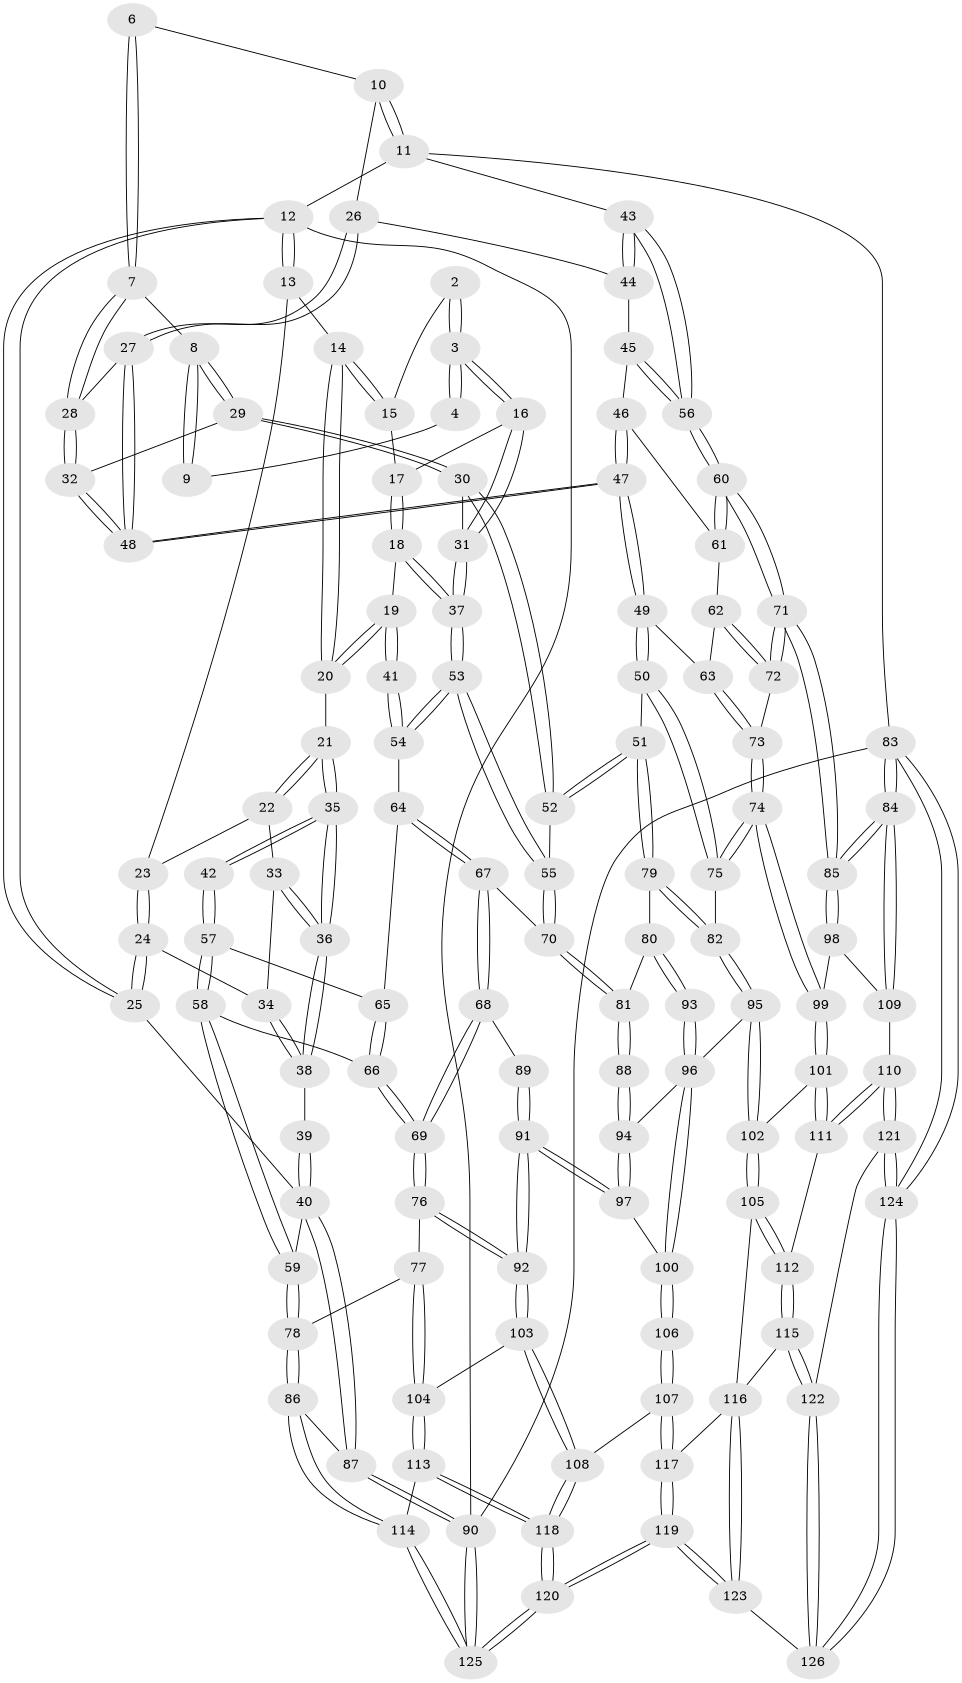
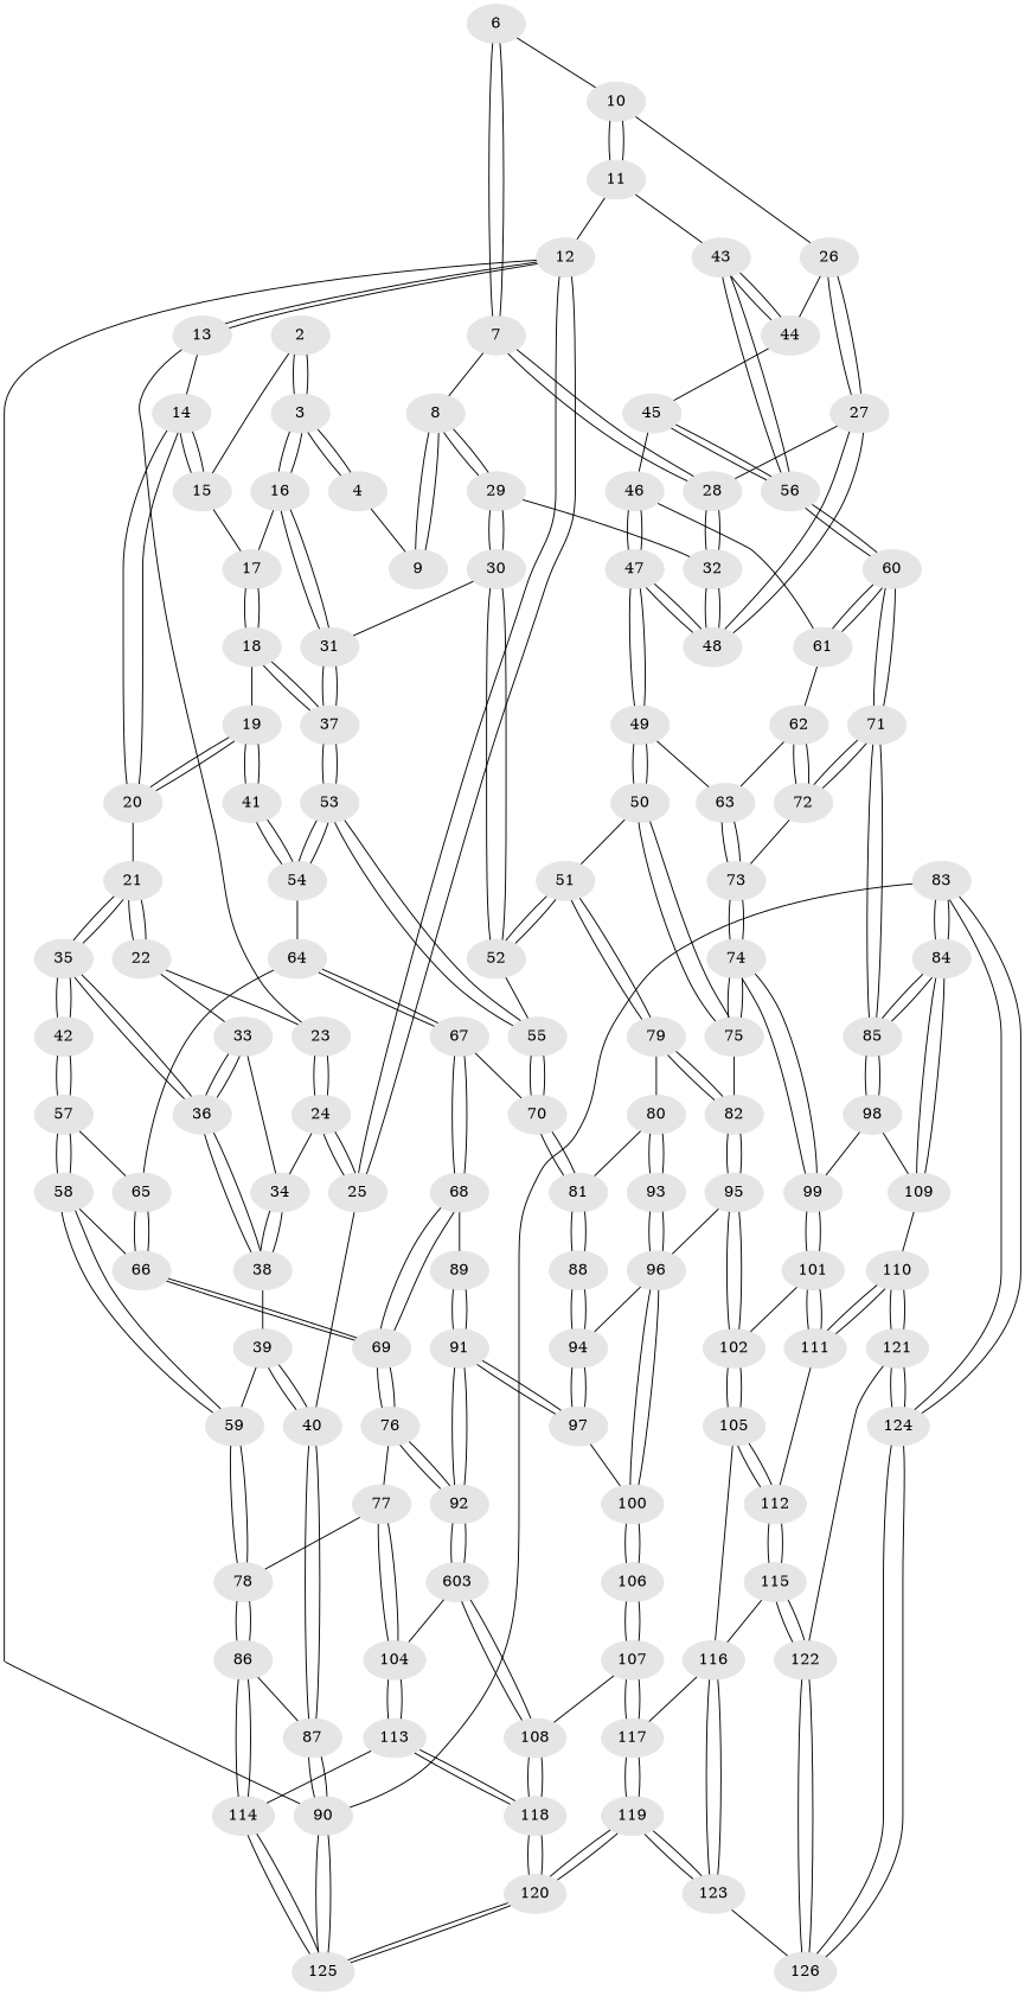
  graph {
    node [color=gray90 style=filled]
    2
    3
    15
    6
    7
    10
    4
    16
    17
    9
    31
    8
    28
    11
    26
    29
    32
    30
    12
    43
    83
    27
    44
    13
    25
    90
    56
    84
    124
    14
    23
    40
    125
    20
    24
    21
    18
    37
    19
    41
    53
    54
    22
    35
    33
    36
    42
    34
    38
    87
    48
    45
    52
    55
    39
    57
    59
    78
    64
    58
    65
    60
    46
    47
    61
    49
    62
    50
    63
    51
    75
    73
    79
    82
    80
    70
    67
    81
    71
    66
    69
    86
    72
    85
    74
    68
    76
    89
    91
    77
    92
    88
    98
    99
    101
    95
    104
-   103
+   103 [label=603]
    113
    114
    93
    96
    94
    102
    109
    126
    110
    97
    100
    108
    105
    106
    111
    107
    112
    116
    118
    115
    117
    119
    120
    121
    122
    123
    2 -- 3
    2 -- 3
    2 -- 15
    3 -- 4
    3 -- 4
    3 -- 16
    3 -- 16
    15 -- 17
    6 -- 7
    6 -- 7
    6 -- 10
    7 -- 8
    7 -- 28
    7 -- 28
    10 -- 11
    10 -- 11
    10 -- 26
    4 -- 9
    16 -- 17
    16 -- 31
    16 -- 31
    17 -- 18
    17 -- 18
    31 -- 37
    31 -- 37
    8 -- 9
    8 -- 9
    8 -- 29
    8 -- 29
    28 -- 32
    28 -- 32
    11 -- 12
    11 -- 43
-   11 -- 83
    26 -- 27
    26 -- 27
    26 -- 44
    29 -- 32
    29 -- 30
    29 -- 30
    32 -- 48
    32 -- 48
    30 -- 31
    30 -- 52
    30 -- 52
    12 -- 13
    12 -- 13
    12 -- 25
    12 -- 25
    12 -- 90
    43 -- 44
    43 -- 44
    43 -- 56
    43 -- 56
    83 -- 90
    83 -- 84
    83 -- 84
    83 -- 124
    83 -- 124
    27 -- 28
    27 -- 48
    27 -- 48
    44 -- 45
    13 -- 14
    13 -- 23
    25 -- 40
    90 -- 125
    90 -- 125
    56 -- 60
    56 -- 60
    84 -- 85
    84 -- 85
    84 -- 109
    84 -- 109
    124 -- 126
    124 -- 126
    14 -- 15
    14 -- 15
    14 -- 20
    14 -- 20
    23 -- 24
    23 -- 24
    40 -- 87
    40 -- 87
    20 -- 21
    24 -- 25
    24 -- 25
    24 -- 34
    21 -- 22
    21 -- 22
    21 -- 35
    21 -- 35
    18 -- 37
    18 -- 37
    18 -- 19
    37 -- 53
    37 -- 53
    19 -- 20
    19 -- 20
    19 -- 41
    19 -- 41
    41 -- 54
    41 -- 54
    53 -- 54
    53 -- 54
    53 -- 55
    53 -- 55
    54 -- 64
    22 -- 23
    22 -- 33
    35 -- 36
    35 -- 36
    35 -- 42
    35 -- 42
    33 -- 36
    33 -- 36
    33 -- 34
    36 -- 38
    36 -- 38
    42 -- 57
    42 -- 57
    34 -- 38
    34 -- 38
    38 -- 39
    87 -- 90
    87 -- 90
    45 -- 56
    45 -- 56
    45 -- 46
    52 -- 55
    55 -- 70
    55 -- 70
    39 -- 40
    39 -- 40
-   40 -- 59
+   39 -- 59
    57 -- 58
    57 -- 58
    57 -- 65
    59 -- 78
    59 -- 78
    78 -- 86
    78 -- 86
    64 -- 65
    64 -- 67
    64 -- 67
    58 -- 59
    58 -- 59
    58 -- 66
    65 -- 66
    65 -- 66
    60 -- 61
    60 -- 61
    60 -- 71
    60 -- 71
    46 -- 47
    46 -- 47
    46 -- 61
    47 -- 48
    47 -- 48
    47 -- 49
    47 -- 49
    61 -- 62
    49 -- 50
    49 -- 50
    49 -- 63
    62 -- 63
    62 -- 72
    62 -- 72
    50 -- 51
    50 -- 75
    50 -- 75
    63 -- 73
    63 -- 73
    51 -- 52
    51 -- 52
    51 -- 79
    51 -- 79
    75 -- 82
    73 -- 74
    73 -- 74
    79 -- 82
    79 -- 82
    79 -- 80
    82 -- 95
    82 -- 95
    80 -- 81
    80 -- 93
    80 -- 93
    70 -- 81
    70 -- 81
    67 -- 70
    67 -- 68
    67 -- 68
    81 -- 88
    81 -- 88
    71 -- 72
    71 -- 72
    71 -- 85
    71 -- 85
    66 -- 69
    66 -- 69
    69 -- 76
    69 -- 76
    86 -- 87
    86 -- 114
    86 -- 114
    72 -- 73
    85 -- 98
    85 -- 98
    74 -- 75
    74 -- 75
    74 -- 99
    74 -- 99
    68 -- 69
    68 -- 69
    68 -- 89
    76 -- 77
    76 -- 92
    76 -- 92
    89 -- 91
    89 -- 91
    91 -- 92
    91 -- 92
    91 -- 97
    91 -- 97
    77 -- 78
    77 -- 104
    77 -- 104
    92 -- 103
    92 -- 103
    88 -- 94
    88 -- 94
    98 -- 99
    98 -- 109
    99 -- 101
    99 -- 101
    101 -- 102
    101 -- 111
    101 -- 111
    95 -- 96
    95 -- 102
    95 -- 102
    104 -- 113
    104 -- 113
    103 -- 104
    103 -- 108
    103 -- 108
    113 -- 114
    113 -- 118
    113 -- 118
    114 -- 125
    114 -- 125
    93 -- 96
    93 -- 96
    96 -- 94
    96 -- 100
    96 -- 100
    94 -- 97
    94 -- 97
    102 -- 105
    102 -- 105
    109 -- 110
    110 -- 111
    110 -- 111
    110 -- 121
    110 -- 121
    97 -- 100
    100 -- 106
    100 -- 106
    108 -- 118
    108 -- 118
    105 -- 112
    105 -- 112
    105 -- 116
    106 -- 107
    106 -- 107
    111 -- 112
    107 -- 108
    107 -- 117
    107 -- 117
    112 -- 115
    112 -- 115
    116 -- 117
    116 -- 123
    116 -- 123
    118 -- 120
    118 -- 120
    115 -- 116
    115 -- 122
    115 -- 122
    117 -- 119
    117 -- 119
    119 -- 120
    119 -- 120
    119 -- 123
    119 -- 123
    120 -- 125
    120 -- 125
    121 -- 124
    121 -- 124
    121 -- 122
    122 -- 126
    122 -- 126
    123 -- 126
  }
